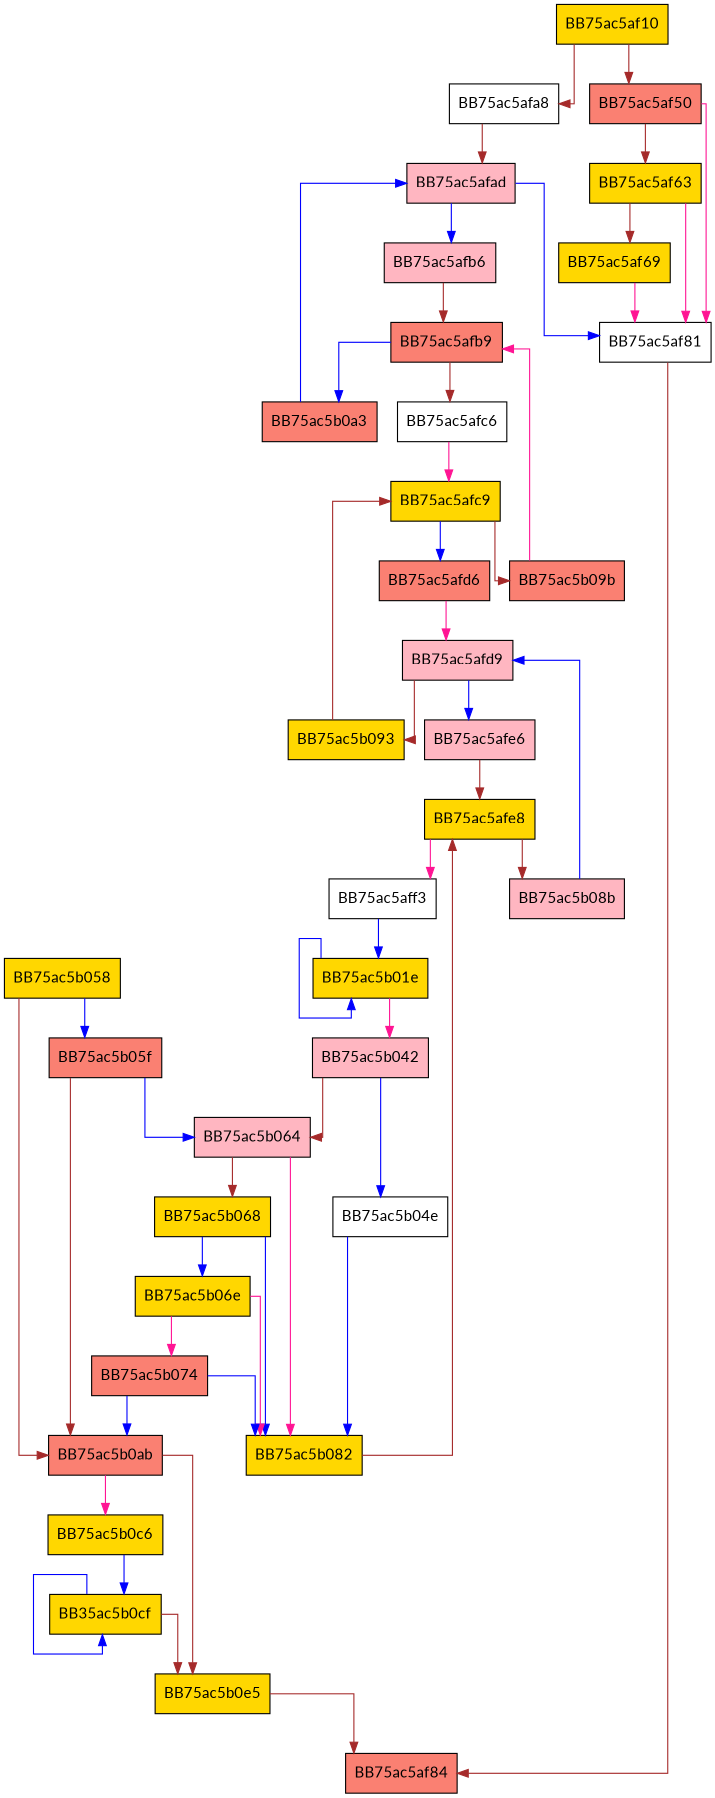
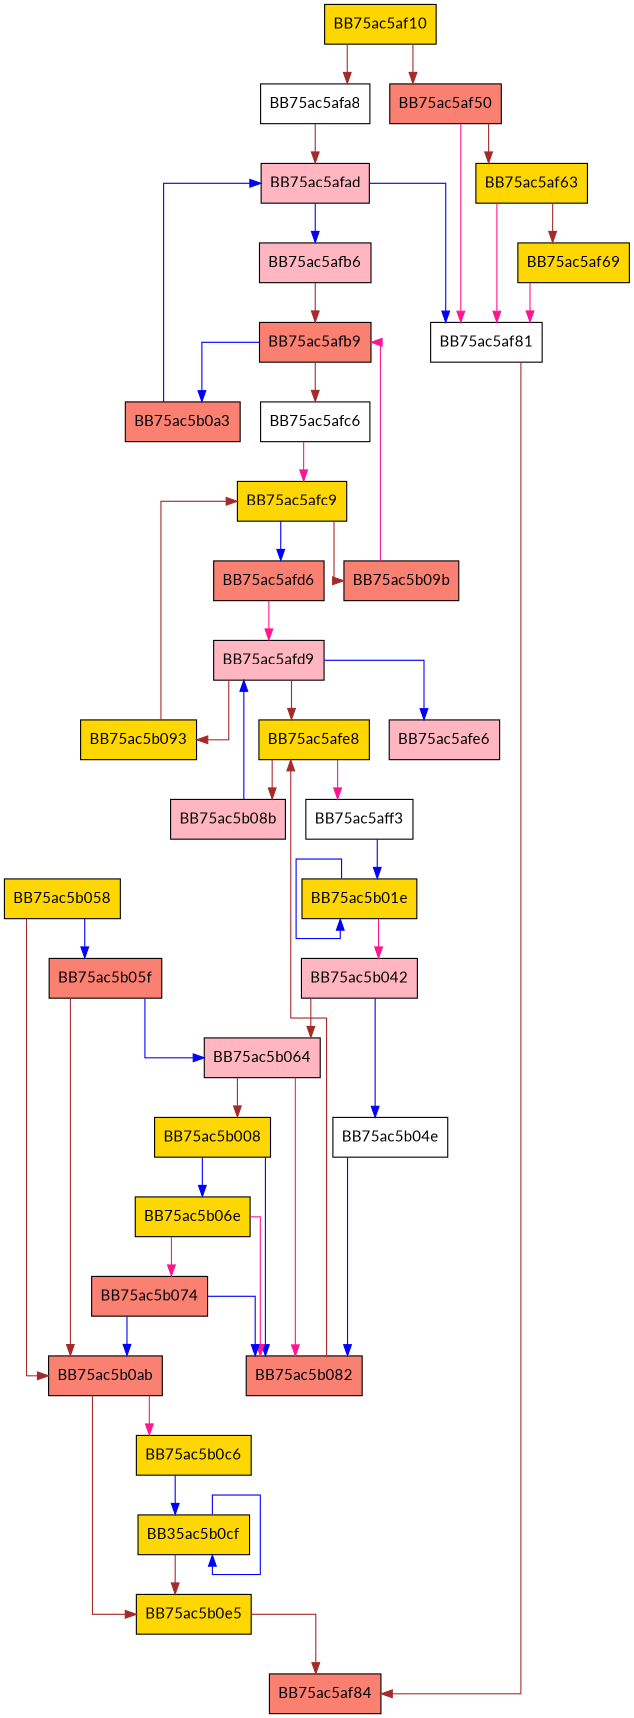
  digraph {
    fontname=Lato
    splines=ortho
    node [fillcolor=gold fontname=Lato shape=box style=filled]
    edge [color=brown fontname=Lato]
    BB75ac5afa8 [fillcolor=white]
    BB75ac5af10
    BB75ac5af50 [fillcolor=salmon]
    BB75ac5afad [fillcolor=lightpink]
    BB75ac5af81 [fillcolor=white]
    BB75ac5af63
    BB75ac5afb6 [fillcolor=lightpink]
    BB75ac5af84 [fillcolor=salmon]
    BB75ac5af69
    BB75ac5afb9 [fillcolor=salmon]
    BB75ac5b0a3 [fillcolor=salmon]
    BB75ac5afc6 [fillcolor=white]
    BB75ac5afc9
    BB75ac5b09b [fillcolor=salmon]
    BB75ac5afd6 [fillcolor=salmon]
    BB75ac5afd9 [fillcolor=lightpink]
    BB75ac5b093
    BB75ac5afe6 [fillcolor=lightpink]
    BB75ac5afe8
    BB75ac5b08b [fillcolor=lightpink]
    BB75ac5aff3 [fillcolor=white]
    BB75ac5b01e
    BB75ac5b042 [fillcolor=lightpink]
    BB75ac5b064 [fillcolor=lightpink]
    BB75ac5b04e [fillcolor=white]
-   BB75ac5b082
-   BB75ac5b068
+   BB75ac5b082 [fillcolor=salmon]
+   BB75ac5b068 [label=BB75ac5b008]
    BB75ac5b06e
    BB75ac5b0ab [fillcolor=salmon]
    BB75ac5b058
    BB75ac5b05f [fillcolor=salmon]
    BB75ac5b0e5
    BB75ac5b0c6
    n34 [label=BB35ac5b0cf]
    BB75ac5b074 [fillcolor=salmon]
    BB75ac5afa8 -> BB75ac5afad
    BB75ac5af10 -> BB75ac5afa8
    BB75ac5af10 -> BB75ac5af50
    BB75ac5af50 -> BB75ac5af81 [color=deeppink]
    BB75ac5af50 -> BB75ac5af63
    BB75ac5afad -> BB75ac5af81 [color=blue]
    BB75ac5afad -> BB75ac5afb6 [color=blue]
    BB75ac5af81 -> BB75ac5af84
    BB75ac5af63 -> BB75ac5af81 [color=deeppink]
    BB75ac5af63 -> BB75ac5af69
    BB75ac5afb6 -> BB75ac5afb9
    BB75ac5af69 -> BB75ac5af81 [color=deeppink]
    BB75ac5afb9 -> BB75ac5b0a3 [color=blue]
    BB75ac5afb9 -> BB75ac5afc6
    BB75ac5b0a3 -> BB75ac5afad [color=blue]
    BB75ac5afc6 -> BB75ac5afc9 [color=deeppink]
    BB75ac5afc9 -> BB75ac5b09b
    BB75ac5afc9 -> BB75ac5afd6 [color=blue]
    BB75ac5b09b -> BB75ac5afb9 [color=deeppink]
    BB75ac5afd6 -> BB75ac5afd9 [color=deeppink]
    BB75ac5afd9 -> BB75ac5b093
    BB75ac5afd9 -> BB75ac5afe6 [color=blue]
    BB75ac5b093 -> BB75ac5afc9
-   BB75ac5afe6 -> BB75ac5afe8
+   BB75ac5afd9 -> BB75ac5afe8
    BB75ac5afe8 -> BB75ac5b08b
    BB75ac5afe8 -> BB75ac5aff3 [color=deeppink]
    BB75ac5b08b -> BB75ac5afd9 [color=blue]
    BB75ac5aff3 -> BB75ac5b01e [color=blue]
    BB75ac5b01e -> BB75ac5b01e [color=blue]
    BB75ac5b01e -> BB75ac5b042 [color=deeppink]
    BB75ac5b042 -> BB75ac5b064
    BB75ac5b042 -> BB75ac5b04e [color=blue]
    BB75ac5b064 -> BB75ac5b082 [color=deeppink]
    BB75ac5b064 -> BB75ac5b068
    BB75ac5b04e -> BB75ac5b082 [color=blue]
    BB75ac5b082 -> BB75ac5afe8
    BB75ac5b068 -> BB75ac5b082 [color=blue]
    BB75ac5b068 -> BB75ac5b06e [color=blue]
    BB75ac5b06e -> BB75ac5b082 [color=deeppink]
    BB75ac5b06e -> BB75ac5b074 [color=deeppink]
    BB75ac5b0ab -> BB75ac5b0e5
    BB75ac5b0ab -> BB75ac5b0c6 [color=deeppink]
    BB75ac5b058 -> BB75ac5b0ab
    BB75ac5b058 -> BB75ac5b05f [color=blue]
    BB75ac5b05f -> BB75ac5b064 [color=blue]
    BB75ac5b05f -> BB75ac5b0ab
    BB75ac5b0e5 -> BB75ac5af84
    BB75ac5b0c6 -> n34 [color=blue]
    n34 -> BB75ac5b0e5
    n34 -> n34 [color=blue]
    BB75ac5b074 -> BB75ac5b082 [color=blue]
    BB75ac5b074 -> BB75ac5b0ab [color=blue]
  }
